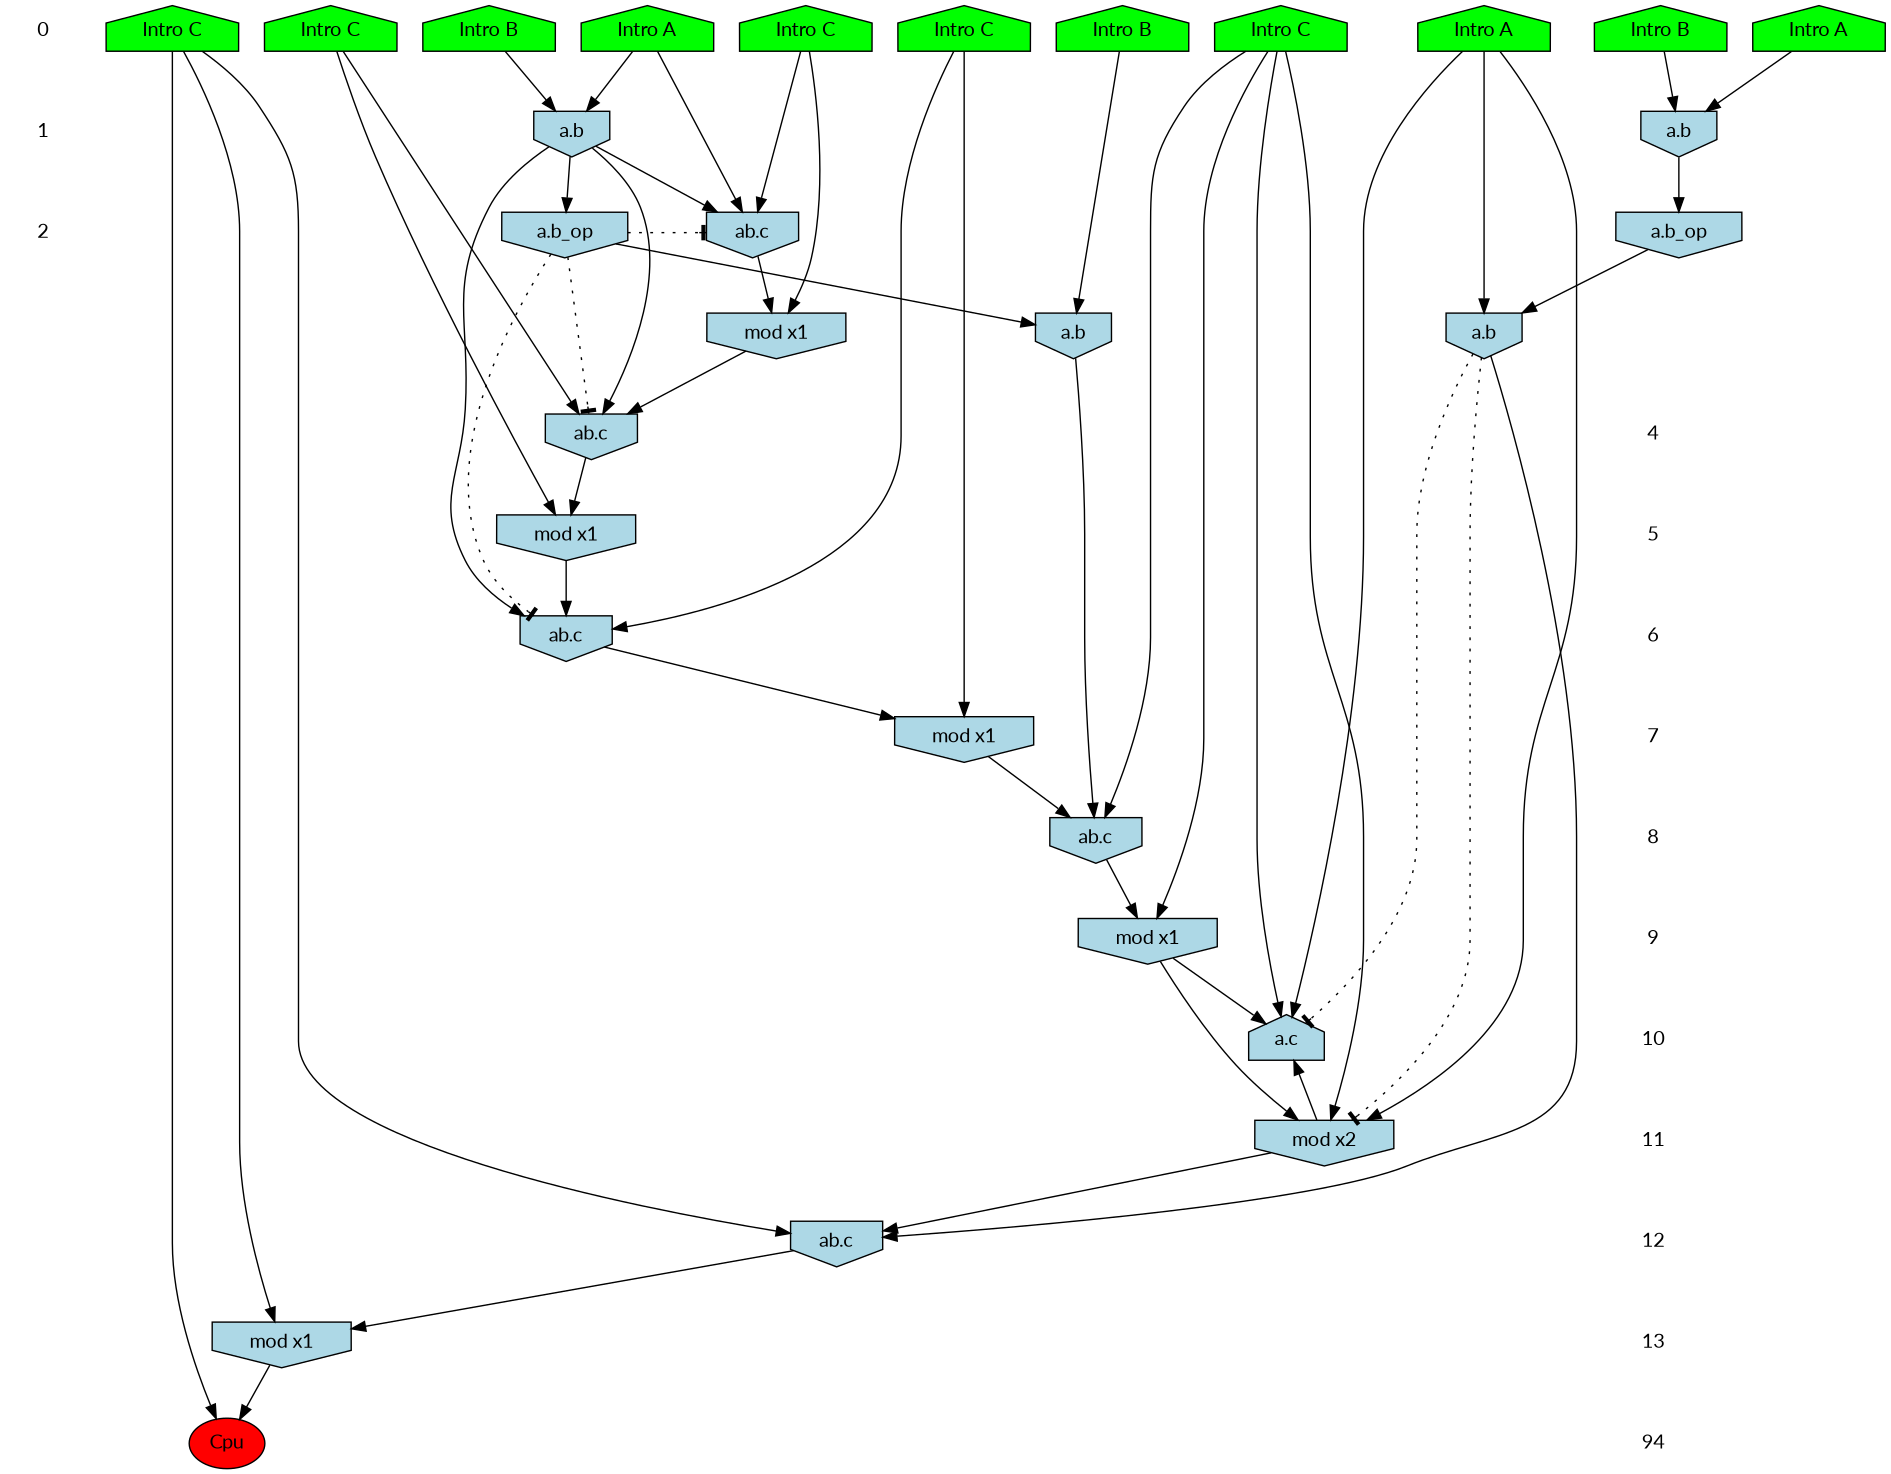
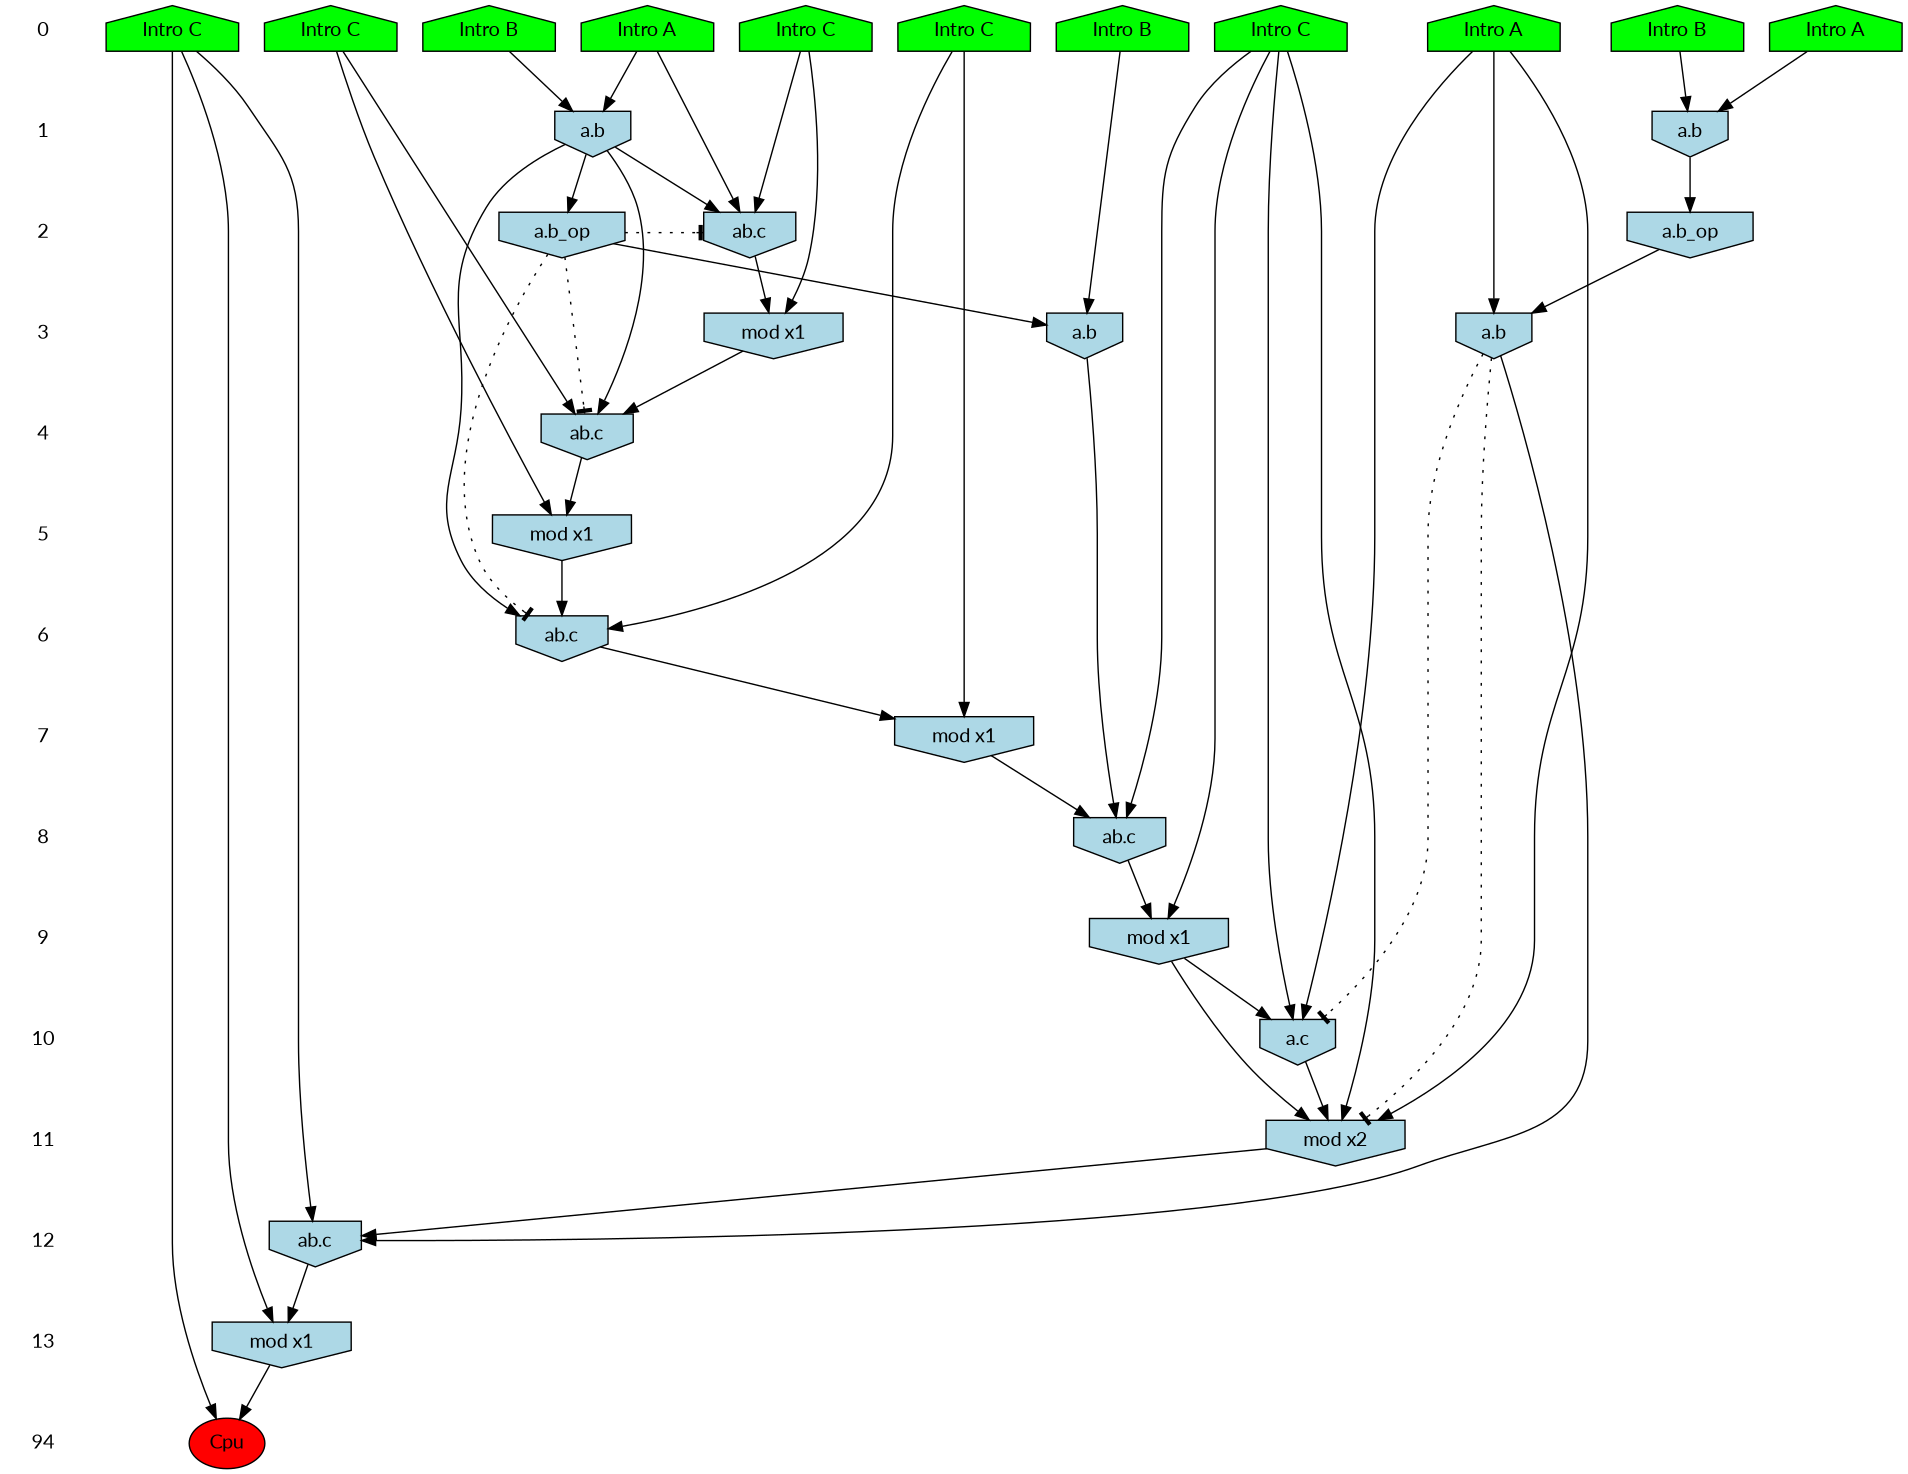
  digraph {
    fontname=Lato
    ranksep=.5
    node [fontname=Lato shape=invhouse fillcolor=lightblue style=filled]
    edge [fontname=Lato]
    0 [shape=plaintext fillcolor="" style=""]
    n2 [fillcolor=green label="Intro A" shape=house]
    n3 [fillcolor=green label="Intro A" shape=house]
    n4 [fillcolor=green label="Intro B" shape=house]
    n5 [fillcolor=green label="Intro B" shape=house]
    n6 [fillcolor=green label="Intro A" shape=house]
    n7 [fillcolor=green label="Intro B" shape=house]
    n8 [fillcolor=green label="Intro C" shape=house]
    n9 [fillcolor=green label="Intro C" shape=house]
    n10 [fillcolor=green label="Intro C" shape=house]
    n11 [fillcolor=green label="Intro C" shape=house]
    n12 [fillcolor=green label="Intro C" shape=house]
    1 [shape=plaintext fillcolor="" style=""]
    n14 [label="a.b"]
    n15 [label="a.b"]
    2 [shape=plaintext fillcolor="" style=""]
    n17 [label="ab.c"]
    n18 [label="a.b_op"]
    n19 [label="a.b_op"]
+   3 [shape=plaintext fillcolor="" style=""]
    n21 [label="mod x1"]
    n22 [label="a.b"]
    n23 [label="a.b"]
    4 [shape=plaintext fillcolor="" style=""]
    n25 [label="ab.c"]
    5 [shape=plaintext fillcolor="" style=""]
    n27 [label="mod x1"]
    6 [shape=plaintext fillcolor="" style=""]
    n29 [label="ab.c"]
    7 [shape=plaintext fillcolor="" style=""]
    n31 [label="mod x1"]
    8 [shape=plaintext fillcolor="" style=""]
    n33 [label="ab.c"]
    9 [shape=plaintext fillcolor="" style=""]
    n35 [label="mod x1"]
    10 [shape=plaintext fillcolor="" style=""]
-   n37 [label="a.c" shape=house]
+   n37 [label="a.c"]
    11 [shape=plaintext fillcolor="" style=""]
    n39 [label="mod x2"]
    12 [shape=plaintext fillcolor="" style=""]
    n41 [label="ab.c"]
    13 [shape=plaintext fillcolor="" style=""]
    n43 [label="mod x1"]
    n44 [label=94 shape=plaintext fillcolor="" style=""]
    n45 [fillcolor=red label=Cpu shape=""]
    subgraph sub_1 {
      rank=same
      0
      n2
      n3
      n4
      n5
      n6
      n7
      n8
      n9
      n10
      n11
      n12
    }
    subgraph sub_2 {
      rank=same
      1
      n14
      n15
    }
    subgraph sub_3 {
      rank=same
      2
      n17
      n18
      n19
    }
    subgraph sub_4 {
      rank=same
+     3
      n21
      n22
      n23
    }
    subgraph sub_5 {
      rank=same
      4
      n25
    }
    subgraph sub_6 {
      rank=same
      5
      n27
    }
    subgraph sub_7 {
      rank=same
      6
      n29
    }
    subgraph sub_8 {
      rank=same
      7
      n31
    }
    subgraph sub_9 {
      rank=same
      8
      n33
    }
    subgraph sub_10 {
      rank=same
      9
      n35
    }
    subgraph sub_11 {
      rank=same
      10
      n37
    }
    subgraph sub_12 {
      rank=same
      11
      n39
    }
    subgraph sub_13 {
      rank=same
      12
      n41
    }
    subgraph sub_14 {
      rank=same
      13
      n43
    }
    subgraph sub_15 {
      rank=same
      n44
      n45
    }
    0 -> 1 [style=invis]
    n2 -> n15
    n3 -> n14
    n3 -> n17
    n4 -> n22
    n5 -> n14
    n6 -> n23
    n6 -> n37
    n6 -> n39
    n7 -> n15
    n8 -> n29
    n8 -> n31
    n9 -> n33
    n9 -> n35
    n9 -> n37
    n9 -> n39
    n10 -> n17
    n10 -> n21
    n11 -> n25
    n11 -> n27
    n12 -> n41
    n12 -> n43
    n12 -> n45
    1 -> 2 [style=invis]
    n14 -> n17
    n14 -> n18
    n14 -> n25
    n14 -> n29
    n15 -> n19
+   2 -> 3 [style=invis]
    n17 -> n21
    n18 -> n17 [arrowhead=tee style=dotted]
    n18 -> n22
    n18 -> n25 [arrowhead=tee style=dotted]
    n18 -> n29 [arrowhead=tee style=dotted]
    n19 -> n23
+   3 -> 4 [style=invis]
    n21 -> n25
    n22 -> n33
    n23 -> n37 [arrowhead=tee style=dotted]
    n23 -> n39 [arrowhead=tee style=dotted]
    n23 -> n41
    4 -> 5 [style=invis]
    n25 -> n27
    5 -> 6 [style=invis]
    n27 -> n29
    6 -> 7 [style=invis]
    n29 -> n31
    7 -> 8 [style=invis]
    n31 -> n33
    8 -> 9 [style=invis]
    n33 -> n35
    9 -> 10 [style=invis]
    n35 -> n37
    n35 -> n39
    10 -> 11 [style=invis]
-   n39 -> n37
+   n37 -> n39
    11 -> 12 [style=invis]
    n39 -> n41
    12 -> 13 [style=invis]
    n41 -> n43
    13 -> n44 [style=invis]
    n43 -> n45
  }
